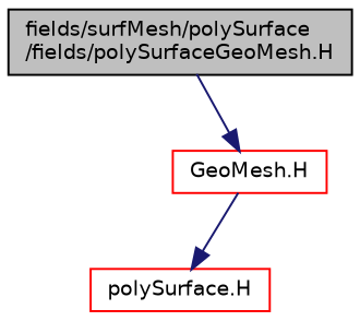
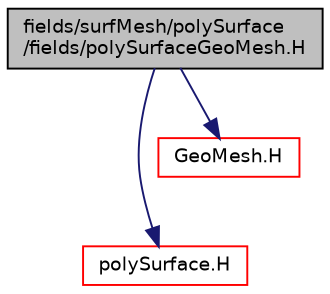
  digraph {
    node [color=red fontname=Helvetica fontsize=10 shape=record]
    edge [color=midnightblue fontname=Helvetica fontsize=10 labelfontname=Helvetica labelfontsize=10 style=solid]
    n1 [color=black fillcolor=grey75 fontcolor=black height=0.2 label="fields/surfMesh/polySurface\l/fields/polySurfaceGeoMesh.H" style=filled width=0.4]
    n2 [height=0.2 label="polySurface.H" width=0.4]
    n3 [height=0.2 label="GeoMesh.H" width=0.4]
-   n3 -> n2
+   n1 -> n2
    n1 -> n3
  }
